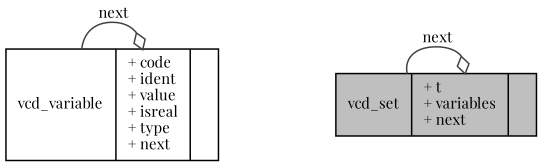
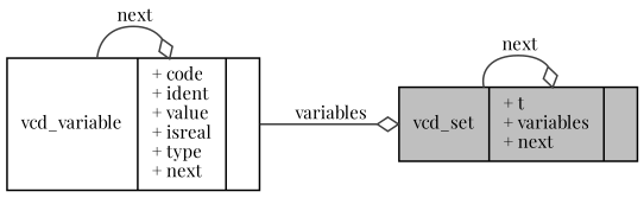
  digraph {
    rankdir=LR
    fontname="Playfair Display"
    node [color=black fontname="Playfair Display" fontsize=10 shape=record style=filled]
    edge [arrowhead=odiamond color=grey25 fontname="Playfair Display" fontsize=10 labelfontname=Helvetica labelfontsize=10 style=solid]
    n1 [fillcolor=grey75 fontcolor=black height=0.2 label="{vcd_set\n|+ t\l+ variables\l+ next\l|}" width=0.4]
    n2 [fillcolor=white height=0.2 label="{vcd_variable\n|+ code\l+ ident\l+ value\l+ isreal\l+ type\l+ next\l|}" width=0.4]
    n1 -> n1 [label=" next"]
+   n2 -> n1 [label=" variables"]
    n2 -> n2 [label=" next"]
  }
